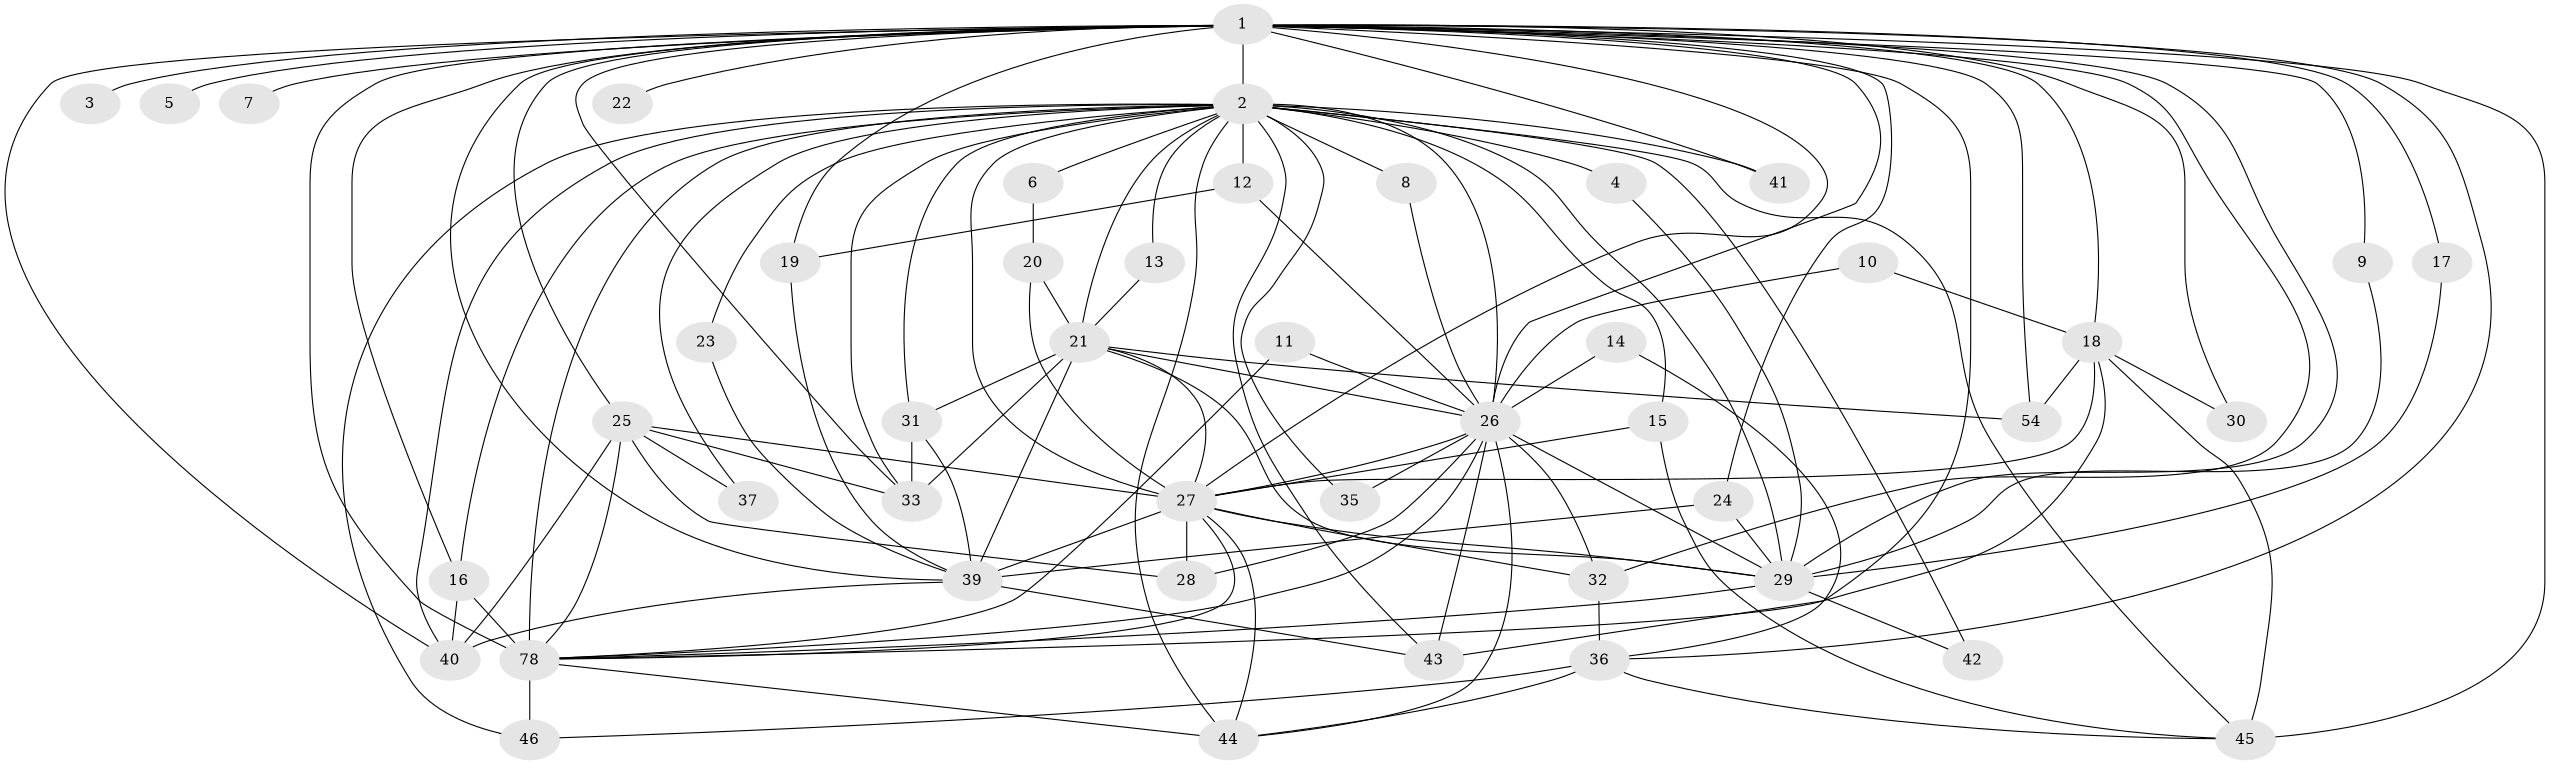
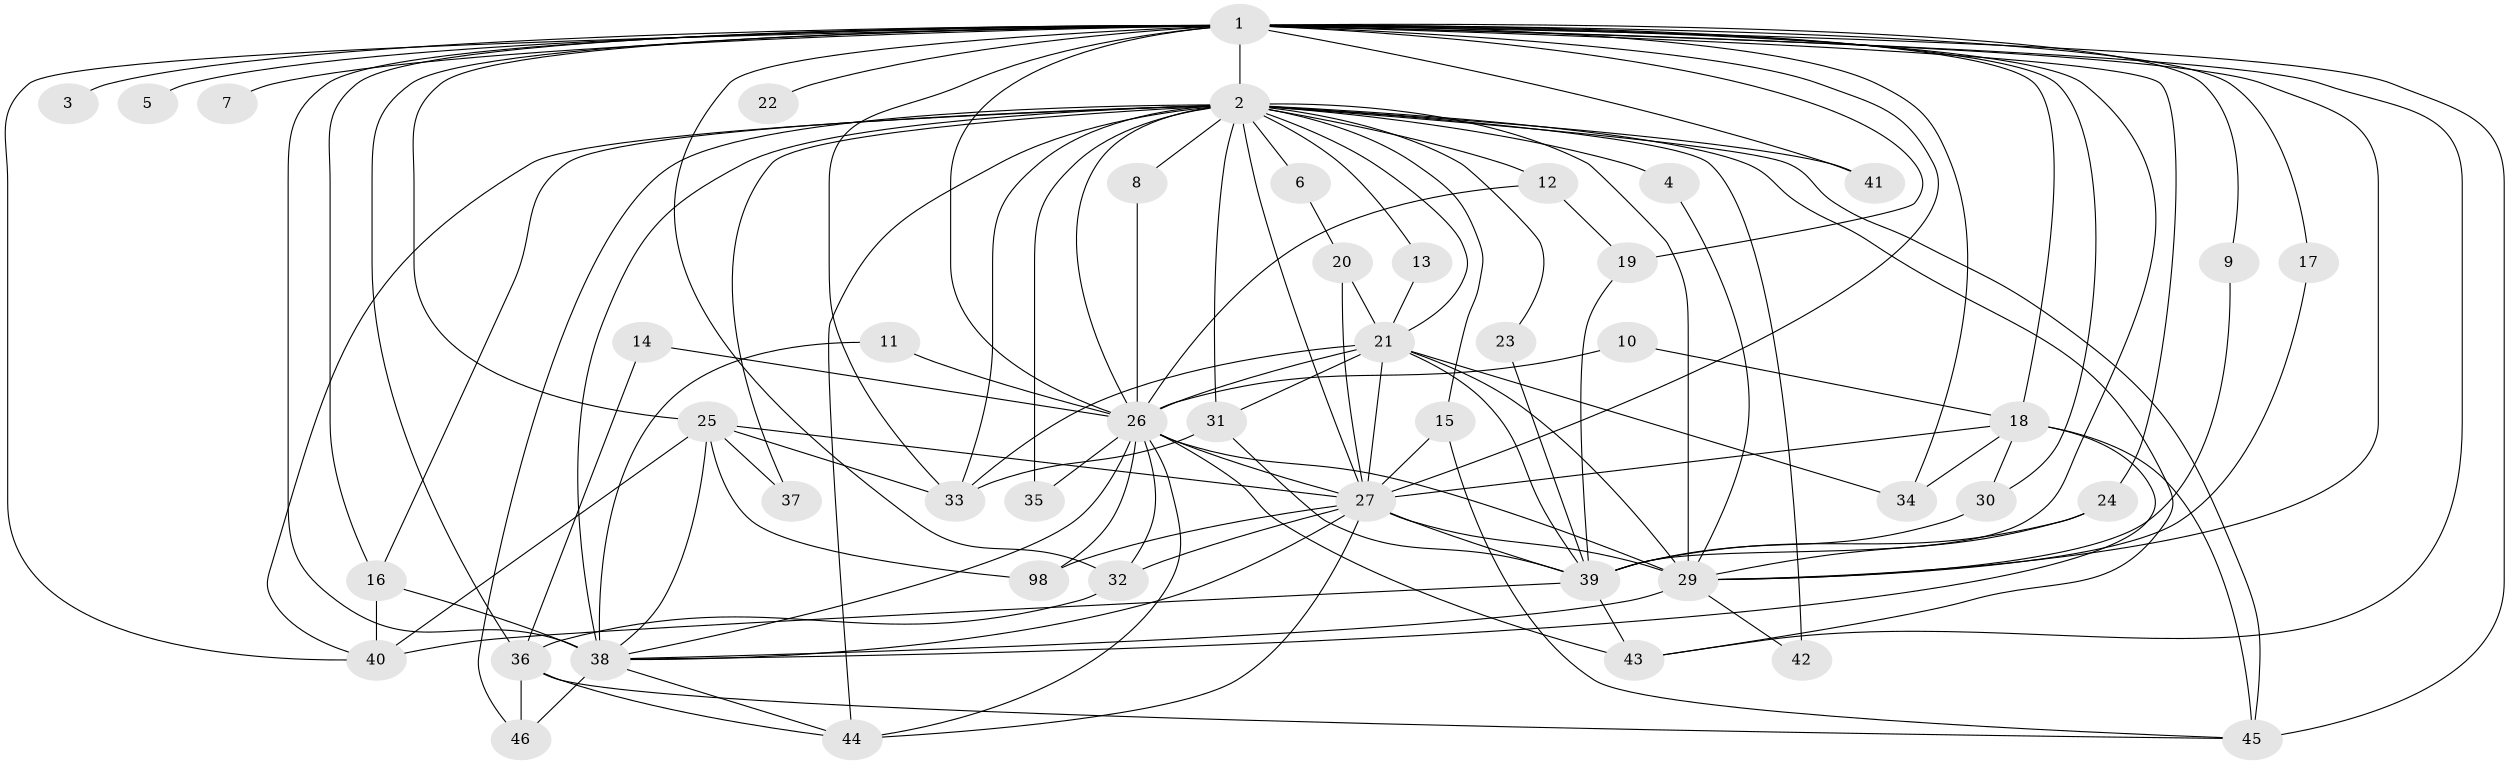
  graph {
    node [color=gray90 style=filled]
    edge [weight=1.0]
    1
    2
    3
    5
    7
    9
    16
    17
    18
    19
    22
    24
    25
    26
    27
    29
    30
    32
    33
-   34 [label=54]
+   34
    36
-   38 [label=78]
+   38
    39
    40
    41
    43
    45
    4
    6
    8
    12
    13
    15
    21
    23
    31
    35
    37
    42
    44
    46
-   28
+   28 [label=98]
    20
    10
    11
    14
    1 -- 2 [weight=8.0]
    1 -- 3
    1 -- 5
    1 -- 7
    1 -- 9
    1 -- 16
    1 -- 17
    1 -- 18
    1 -- 19
    1 -- 22 [weight=2.0]
    1 -- 24
    1 -- 25
    1 -- 26 [weight=3.0]
    1 -- 27 [weight=2.0]
    1 -- 29 [weight=2.0]
    1 -- 30 [weight=2.0]
    1 -- 32
    1 -- 33
    1 -- 34
    1 -- 36
    1 -- 38 [weight=2.0]
    1 -- 39
    1 -- 40
    1 -- 41
    1 -- 43
    1 -- 45
    2 -- 16
    2 -- 26 [weight=4.0]
    2 -- 27 [weight=5.0]
    2 -- 29 [weight=4.0]
    2 -- 33 [weight=2.0]
    2 -- 38 [weight=4.0]
    2 -- 40
    2 -- 41
    2 -- 43
    2 -- 45
    2 -- 4
    2 -- 6 [weight=2.0]
    2 -- 8
    2 -- 12 [weight=2.0]
    2 -- 13
    2 -- 15
    2 -- 21
    2 -- 23
    2 -- 31
    2 -- 35
    2 -- 37
    2 -- 42
    2 -- 44 [weight=2.0]
    2 -- 46
    9 -- 29
    16 -- 38 [weight=2.0]
    16 -- 40
    17 -- 29
    18 -- 27 [weight=2.0]
    18 -- 30
    18 -- 34
    18 -- 38
    18 -- 45
    19 -- 39
    24 -- 29
    24 -- 39
    25 -- 27 [weight=2.0]
    25 -- 33
    25 -- 38
    25 -- 40
    25 -- 37
    25 -- 28
    26 -- 27
    26 -- 29
    26 -- 32
    26 -- 38
    26 -- 43
    26 -- 35
    26 -- 44
    26 -- 28
    27 -- 29
    27 -- 32
    27 -- 38
    27 -- 39
    27 -- 44
    27 -- 28
    29 -- 38
    29 -- 42
+   30 -- 39
    32 -- 36
    36 -- 45
    36 -- 44
    36 -- 46
    38 -- 44
    38 -- 46
    39 -- 40
    39 -- 43
    4 -- 29
    6 -- 20
    8 -- 26
    12 -- 19
    12 -- 26
    13 -- 21
    15 -- 27
    15 -- 45
    21 -- 26 [weight=2.0]
    21 -- 27 [weight=2.0]
    21 -- 29
    21 -- 33
    21 -- 34
    21 -- 39
    21 -- 31
    23 -- 39
    31 -- 33
    31 -- 39
    20 -- 27
    20 -- 21
    10 -- 18
    10 -- 26
    11 -- 26
    11 -- 38
    14 -- 26
    14 -- 36
  }
